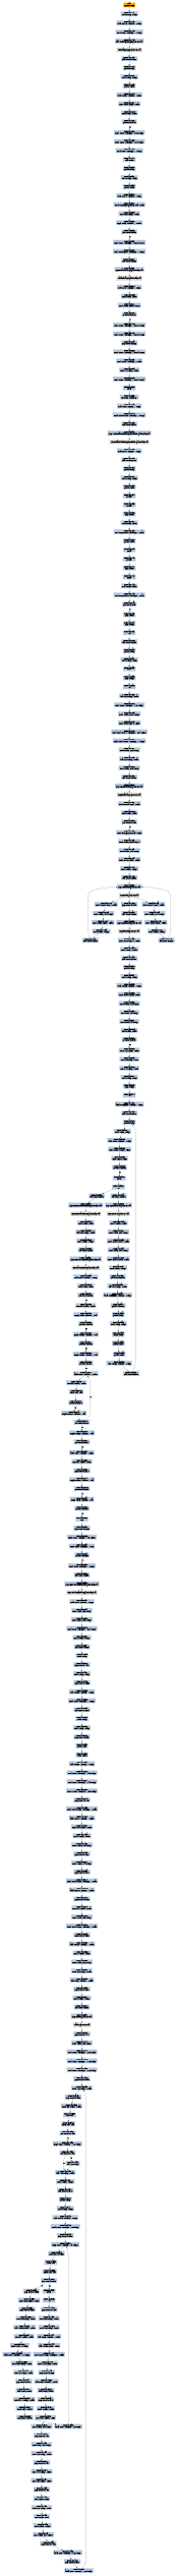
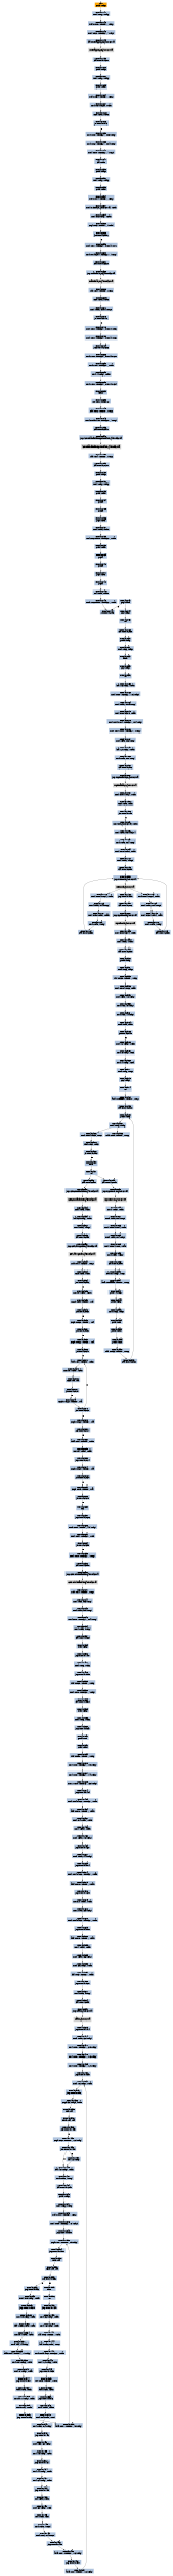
  digraph {
    node [color=lightsteelblue fillcolor=lightsteelblue shape=rectangle style=filled]
    edge [color="#000000"]
    n1 [color=lightgrey fillcolor=orange label="start\npushl %ebp"]
    n2 [label="0x00401141\nmovl %esp, %ebp"]
    n3 [label="0x00401143\nsubl $0x18<UINT8>, %esp"]
    n4 [label="0x00401146\nmovl $0x2<UINT32>, (%esp)"]
    n5 [label="0x0040114d\ncall __set_app_type@msvcrt.dll"]
    n6 [color=lightgrey fillcolor=lightgrey label="__set_app_type@msvcrt.dll"]
    n7 [label="0x00401153\ncall 0x00401020"]
    n8 [label="0x00401020\npushl %ebp"]
    n9 [label="0x00401021\nmovl %esp, %ebp"]
    n10 [label="0x00401023\npushl %ebx"]
    n11 [label="0x00401024\nsubl $0x34<UINT8>, %esp"]
    n12 [label="0x00401027\nmovl 0x0040f2f0, %eax"]
    n13 [label="0x0040102c\ntestl %eax, %eax"]
    n14 [label="0x0040102e\nje 0x0040104c"]
    n15 [label="0x00401030\nmovl $0x0<UINT32>, 0x8(%esp)"]
    n16 [label="0x00401038\nmovl $0x2<UINT32>, 0x4(%esp)"]
    n17 [label="0x00401040\nmovl $0x0<UINT32>, (%esp)"]
    n18 [label="0x00401047\ncall %eax"]
    n19 [label="0x004025b0\npushl %ebp"]
    n20 [label="0x004025b1\nmovl %esp, %ebp"]
    n21 [label="0x004025b3\npushl %ebx"]
    n22 [label="0x004025b4\nsubl $0x14<UINT8>, %esp"]
    n23 [label="0x004025b7\nmovl _winmajor@msvcrt.dll, %edx"]
    n24 [label="0x004025bd\nmovl 0xc(%ebp), %eax"]
    n25 [label="0x004025c0\ncmpl $0x3<UINT8>, (%edx)"]
    n26 [label="0x004025c3\njbe 0x004025f6"]
    n27 [label="0x004025f6\nmovl $0x1<UINT32>, 0x0041007c"]
    n28 [label="0x00402600\nmovl $0x40f2b4<UINT32>, (%esp)"]
    n29 [label="0x00402607\ncall 0x00402f68"]
    n30 [label="0x00402f68\njmp LoadLibraryA@kernel32.dll"]
    n31 [color=lightgrey fillcolor=lightgrey label="LoadLibraryA@kernel32.dll"]
    n32 [label="0x0040260c\nsubl $0x4<UINT8>, %esp"]
    n33 [label="0x0040260f\ntestl %eax, %eax"]
    n34 [label="0x00402611\nmovl %eax, 0x00410020"]
    n35 [label="0x00402616\nje 0x00402716"]
    n36 [label="0x00402716\nmovl $0x0<UINT32>, 0x0041005c"]
    n37 [label="0x00402720\nmovl $0x0<UINT32>, 0x0041006c"]
    n38 [label="0x0040272a\njmp 0x004026c6"]
    n39 [label="0x004026c6\nmovl $0x0<UINT32>, 0x00410020"]
    n40 [label="0x004026d0\nmovl $0x1<UINT32>, %eax"]
    n41 [label="0x004026d5\nmovl -4(%ebp), %ebx"]
    n42 [label="0x009026d8\nmovl $0x0<UINT32>, 0x00410034"]
    n43 [label="0x004026e2\nleave "]
    n44 [label="0x004026e3\nret $0xc<UINT16>"]
    n45 [label="0x00401049\nsubl $0xc<UINT8>, %esp"]
    n46 [label="0x0040104c\nmovl $0x401180<UINT32>, (%esp)"]
    n47 [label="0x00401053\ncall 0x00402f40"]
    n48 [label="0x00402f40\njmp SetUnhandledExceptionFilter@kernel32.dll"]
    n49 [color=lightgrey fillcolor=lightgrey label="SetUnhandledExceptionFilter@kernel32.dll"]
    n50 [label="0x00401058\nsubl $0x4<UINT8>, %esp"]
    n51 [label="0x0040105b\ncall 0x00402730"]
    n52 [label="0x00402730\npushl %ebp"]
    n53 [label="0x00402731\nmovl %esp, %ebp"]
    n54 [label="0x00402733\npushl %ebx"]
    n55 [label="0x00402734\npushfl "]
    n56 [label="0x00402735\npushfl "]
    n57 [label="0x00402736\npopl %eax"]
    n58 [label="0x00402737\nmovl %eax, %edx"]
    n59 [label="0x00402739\nxorl $0x200000<UINT32>, %eax"]
    n60 [label="0x0040273e\npushl %eax"]
    n61 [label="0x0040273f\npopfl "]
    n62 [label="0x00402740\npushfl "]
    n63 [label="0x00402741\npopl %eax"]
    n64 [label="0x00402742\npopfl "]
    n65 [label="0x00402743\nxorl %edx, %eax"]
    n66 [label="0x00402745\ntestl $0x200000<UINT32>, %eax"]
    n67 [label="0x0040274a\nje 0x004027f3"]
    n68 [label="0x004027f3\npopl %ebx"]
    n69 [label="0x004027f4\npopl %ebp"]
    n70 [label="0x004027f5\nret"]
    n71 [label="0x00401060\ncall 0x00402ca0"]
    n72 [label="0x00402ca0\npushl %ebp"]
    n73 [label="0x00402ca1\nmovl %esp, %ebp"]
    n74 [label="0x00402ca3\nfninit "]
    n75 [label="0x00402ca5\npopl %ebp"]
    n76 [label="0x00402ca6\nret"]
    n77 [label="0x00401065\nleal -16(%ebp), %eax"]
    n78 [label="0x00401068\nmovl $0x0<UINT32>, -16(%ebp)"]
    n79 [label="0x0040106f\nmovl %eax, 0x10(%esp)"]
    n80 [label="0x00401073\nmovl 0x0040f270, %eax"]
    n81 [label="0x00401078\nmovl $0x410004<UINT32>, 0x4(%esp)"]
    n82 [label="0x00401080\nmovl $0x410000<UINT32>, (%esp)"]
    n83 [label="0x00401087\nmovl %eax, 0xc(%esp)"]
    n84 [label="0x0040108b\nleal -12(%ebp), %eax"]
    n85 [label="0x0040108e\nmovl %eax, 0x8(%esp)"]
    n86 [label="0x00401092\ncall 0x00402ec0"]
    n87 [label="0x00402ec0\njmp __getmainargs@msvcrt.dll"]
    n88 [color=lightgrey fillcolor=lightgrey label="__getmainargs@msvcrt.dll"]
    n89 [label="0x00401097\nmovl 0x00410024, %eax"]
    n90 [label="0x0040109c\ntestl %eax, %eax"]
    n91 [label="0x0040109e\njne 0x004010f0"]
    n92 [label="0x004010f0\nmovl _iob@msvcrt.dll, %ebx"]
    n93 [label="0x004010f6\nmovl %eax, 0x0040f274"]
    n94 [label="0x004010fb\nmovl %eax, 0x4(%esp)"]
    n95 [label="0x004010ff\nmovl 0x10(%ebx), %eax"]
    n96 [label="0x00401102\nmovl %eax, (%esp)"]
    n97 [label="0x00401105\ncall 0x00402ee0"]
    n98 [label="0x00402ee0\njmp _setmode@msvcrt.dll"]
    n99 [color=lightgrey fillcolor=lightgrey label="_setmode@msvcrt.dll"]
    n100 [label="0x0040110a\nmovl 0x00410024, %eax"]
    n101 [label="0x0040111e\nmovl 0x00410024, %eax"]
    n102 [label="0x00401132\njmp 0x004010a0"]
    n103 [label="0x0040110f\nmovl %eax, 0x4(%esp)"]
    n104 [label="0x00401123\nmovl %eax, 0x4(%esp)"]
    n105 [label="0x004010a0\ncall 0x00402ec8"]
    n106 [label="0x00401113\nmovl 0x30(%ebx), %eax"]
    n107 [label="0x00401116\nmovl %eax, (%esp)"]
    n108 [label="0x00401119\ncall 0x00402ee0"]
    n109 [label="0x00401127\nmovl 0x50(%ebx), %eax"]
    n110 [label="0x0040112a\nmovl %eax, (%esp)"]
    n111 [label="0x0040112d\ncall 0x00402ee0"]
    n112 [label="0x00402ec8\njmp __p__fmode@msvcrt.dll"]
    n113 [color=lightgrey fillcolor=lightgrey label="__p__fmode@msvcrt.dll"]
    n114 [label="0x004010a5\nmovl 0x0040f274, %edx"]
    n115 [label="0x004010ab\nmovl %edx, (%eax)"]
    n116 [label="0x004010ad\ncall 0x00402950"]
    n117 [label="0x00402950\npushl %ebp"]
    n118 [label="0x00402951\nmovl %esp, %ebp"]
    n119 [label="0x00402953\nsubl $0x38<UINT8>, %esp"]
    n120 [label="0x00402956\nmovl 0x0041002c, %eax"]
    n121 [label="0x0040295b\nmovl %ebx, -12(%ebp)"]
    n122 [label="0x0040295e\nmovl %esi, -8(%ebp)"]
    n123 [label="0x00402961\nmovl %edi, -4(%ebp)"]
    n124 [label="0x00402964\ntestl %eax, %eax"]
    n125 [label="0x00402966\nje 0x00402975"]
    n126 [label="0x00402968\nmovl -12(%ebp), %ebx"]
    n127 [label="0x0040296b\nmovl -8(%ebp), %esi"]
    n128 [label="0x0040296e\nmovl -4(%ebp), %edi"]
    n129 [label="0x00408971\nmovl %ebp, %esp"]
    n130 [label="0x00402973\npopl %ebp"]
    n131 [label="0x00402974\nret"]
    n132 [label="0x004010b2\nandl $0xfffffff0<UINT8>, %esp"]
    n133 [label="0x004010b5\ncall 0x00402b80"]
    n134 [label="0x00402b80\npushl %ebp"]
    n135 [label="0x00402b81\nmovl %esp, %ebp"]
    n136 [label="0x00402b83\nsubl $0x8<UINT8>, %esp"]
    n137 [label="0x00402b86\nmovl 0x00410030, %ecx"]
    n138 [label="0x00402b8c\ntestl %ecx, %ecx"]
    n139 [label="0x00402b8e\nje 0x00402b92"]
    n140 [label="0x00402b90\nleave "]
    n141 [label="0x00402b91\nret"]
    n142 [label="0x004010ba\ncall 0x00402ed0"]
    n143 [label="0x00402bb8\ncall 0x00402fb0"]
    n144 [label="0x00402ed0\njmp __p__environ@msvcrt.dll"]
    n145 [label="0x00402fb0\njmp GetCommandLineA@kernel32.dll"]
    n146 [color=lightgrey fillcolor=lightgrey label="__p__environ@msvcrt.dll"]
    n147 [label="0x004010bf\nmovl (%eax), %eax"]
    n148 [label="0x004010c1\nmovl %eax, 0x8(%esp)"]
    n149 [label="0x004010c5\nmovl 0x00410004, %eax"]
    n150 [label="0x004010ca\nmovl %eax, 0x4(%esp)"]
    n151 [label="0x004010ce\nmovl 0x00410000, %eax"]
    n152 [label="0x004010d3\nmovl %eax, (%esp)"]
    n153 [label="0x004010d6\ncall 0x00402ba0"]
    n154 [label="0x00402ba0\nleal 0x4(%esp), %ecx"]
    n155 [label="0x00402ba4\nandl $0xfffffff0<UINT8>, %esp"]
    n156 [label="0x00402ba7\npushl -4(%ecx)"]
    n157 [label="0x00402baa\npushl %ebp"]
    n158 [label="0x00402bab\nmovl %esp, %ebp"]
    n159 [label="0x00402bad\npushl %esi"]
    n160 [label="0x00402bae\npushl %ebx"]
    n161 [label="0x00402baf\npushl %ecx"]
    n162 [label="0x00402bb0\nsubl $0x6c<UINT8>, %esp"]
    n163 [label="0x00402bb3\ncall 0x00402b80"]
    n164 [color=lightgrey fillcolor=lightgrey label="GetCommandLineA@kernel32.dll"]
    n165 [label="0x00402bbd\nmovl %eax, %ebx"]
    n166 [label="0x00402bbf\nleal -92(%ebp), %eax"]
    n167 [label="0x00402bc2\nmovl %eax, (%esp)"]
    n168 [label="0x00402bc5\ncall 0x00402fb8"]
    n169 [label="0x00402fb8\njmp GetStartupInfoA@kernel32.dll"]
    n170 [color=lightgrey fillcolor=lightgrey label="GetStartupInfoA@kernel32.dll"]
    n171 [label="0x00402bca\nsubl $0x4<UINT8>, %esp"]
    n172 [label="0x00402bcd\ntestl %ebx, %ebx"]
    n173 [label="0x00402bcf\njne 0x00402bd6"]
    n174 [label="0x00402bd6\nmovzbl (%ebx), %edx"]
    n175 [label="0x00402bd9\ncmpb $0x9<UINT8>, %dl"]
    n176 [label="0x00402bdc\nje 0x00402bd3"]
    n177 [label="0x00402bde\ncmpb $0x20<UINT8>, %dl"]
    n178 [label="0x00402be1\nje 0x00402bd3"]
    n179 [label="0x00402be3\ncmpb $0x22<UINT8>, %dl"]
    n180 [label="0x00402be6\nje 0x00402c70"]
    n181 [label="0x00402c70\naddl $0x1<UINT8>, %ebx"]
    n182 [label="0x00402c73\nmovzbl (%ebx), %eax"]
    n183 [label="0x00402c76\ntestb %al, %al"]
    n184 [label="0x00402c78\nje 0x00402c7e"]
    n185 [label="0x00402c7a\ncmpb $0x22<UINT8>, %al"]
    n186 [label="0x00402c7c\njne 0x00402c70"]
    n187 [label="0x00402c7e\ncmpb $0x22<UINT8>, %al"]
    n188 [label="0x00402c80\njne 0x00402c14"]
    n189 [label="0x00402c82\naddl $0x1<UINT8>, %ebx"]
    n190 [label="0x00402c85\nmovzbl (%ebx), %eax"]
    n191 [label="0x00402c88\njmp 0x00402c14"]
    n192 [label="0x00402c14\ncmpb $0x20<UINT8>, %al"]
    n193 [label="0x00402c16\njne 0x00402c8a"]
    n194 [label="0x00402c8a\ncmpb $0x9<UINT8>, %al"]
    n195 [label="0x00402c8c\nje 0x00402c18"]
    n196 [label="0x00402c8e\nnop "]
    n197 [label="0x00402c90\njmp 0x00402c26"]
    n198 [label="0x00402c26\ntestb $0x1<UINT8>, -48(%ebp)"]
    n199 [label="0x00402c2a\nmovl $0xa<UINT32>, %esi"]
    n200 [label="0x00402c2f\nje 0x00402c35"]
    n201 [label="0x00402c35\nmovl $0x0<UINT32>, (%esp)"]
    n202 [label="0x00402c3c\ncall 0x00402f50"]
    n203 [label="0x00402f50\njmp GetModuleHandleA@kernel32.dll"]
    n204 [color=lightgrey fillcolor=lightgrey label="GetModuleHandleA@kernel32.dll"]
    n205 [label="0x00402c41\nsubl $0x4<UINT8>, %esp"]
    n206 [label="0x00402c44\nmovl %esi, 0xc(%esp)"]
    n207 [label="0x00402c48\nmovl %ebx, 0x8(%esp)"]
    n208 [label="0x00402c4c\nmovl $0x0<UINT32>, 0x4(%esp)"]
    n209 [label="0x00402c54\nmovl %eax, (%esp)"]
    n210 [label="0x00402c57\ncall 0x0040158f"]
    n211 [label="0x0040158f\npushl %ebp"]
    n212 [label="0x00401590\njmp 0x004014b7"]
    n213 [label="0x004014b7\nmovl %esp, %ebp"]
    n214 [label="0x004014b9\njmp 0x00401595"]
    n215 [label="0x00401595\nsubl $0x28<UINT8>, %esp"]
    n216 [label="0x00401598\nmovl $0x0<UINT32>, (%esp)"]
    n217 [label="0x0040159f\ncall 0x0040155d"]
    n218 [label="0x0040155d\npushl %ebp"]
    n219 [label="0x0040155e\nmovl %esp, %ebp"]
    n220 [label="0x00401560\njmp 0x004015fb"]
    n221 [label="0x004015fb\npushl %esi"]
    n222 [label="0x004015fc\npushl %ebx"]
    n223 [label="0x004015fd\nsubl $0x50<UINT8>, %esp"]
    n224 [label="0x00401600\nmovl $0x0<UINT32>, -48(%ebp)"]
    n225 [label="0x00401607\nmovl $0x0<UINT32>, -44(%ebp)"]
    n226 [label="0x0040160e\nmovw $0x0<UINT16>, -38(%ebp)"]
    n227 [label="0x00401614\njmp 0x0040145f"]
    n228 [label="0x0040145f\nmovl $0x404060<UINT32>, %eax"]
    n229 [label="0x00401464\naddl $0x10<UINT8>, %eax"]
    n230 [label="0x00401467\nmovl 0x4(%eax), %edx"]
    n231 [label="0x0040146a\nmovl (%eax), %eax"]
    n232 [label="0x0040146c\nmovl %eax, -48(%ebp)"]
    n233 [label="0x0040146f\njmp 0x00401627"]
    n234 [label="0x00401627\nmovl %edx, -44(%ebp)"]
    n235 [label="0x0040162a\njmp 0x00401514"]
    n236 [label="0x00401514\nmovl $0x404060<UINT32>, %eax"]
    n237 [label="0x00401519\naddl $0x1e<UINT8>, %eax"]
    n238 [label="0x0040151c\njmp 0x00401619"]
    n239 [label="0x00401619\nmovzwl (%eax), %eax"]
    n240 [label="0x0040161c\nmovw %ax, -38(%ebp)"]
    n241 [label="0x00401620\nmovl $0x404060<UINT32>, %eax"]
    n242 [label="0x00401625\njmp 0x004015e0"]
    n243 [label="0x004015e0\naddl $0x18<UINT8>, %eax"]
    n244 [label="0x004015e3\nmovl (%eax), %eax"]
    n245 [label="0x004015e5\nmovl %eax, -36(%ebp)"]
    n246 [label="0x004015e8\nmovl -36(%ebp), %eax"]
    n247 [label="0x004015eb\nshll $0x3<UINT8>, %eax"]
    n248 [label="0x004015ee\njmp 0x00401521"]
    n249 [label="0x00401521\nmovl %eax, (%esp)"]
    n250 [label="0x00401524\ncall 0x00402ef0"]
    n251 [label="0x00402ef0\njmp malloc@msvcrt.dll"]
    n252 [color=lightgrey fillcolor=lightgrey label="malloc@msvcrt.dll"]
    n253 [label="0x00401529\njmp 0x00401474"]
    n254 [label="0x00401474\nmovl %eax, -32(%ebp)"]
    n255 [label="0x00401477\nmovl $0x0<UINT32>, -28(%ebp)"]
    n256 [label="0x0040147e\nmovl $0x0<UINT32>, -16(%ebp)"]
    n257 [label="0x00401485\nmovl $0x0<UINT32>, -12(%ebp)"]
    n258 [label="0x0040148c\njmp 0x004015db"]
    n259 [label="0x004015db\nmovl -16(%ebp), %eax"]
    n260 [label="0x004015de\njmp 0x004015b6"]
    n261 [label="0x004015b6\ncmpl -36(%ebp), %eax"]
    n262 [label="0x004015b9\nsetl %al"]
    n263 [label="0x004015bc\ntestb %al, %al"]
    n264 [label="0x004015be\njne 0x004014d5"]
    n265 [label="0x004014d5\ncmpl $0x2<UINT8>, -12(%ebp)"]
    n266 [label="0x004014d9\njne 0x004014de"]
    n267 [label="0x004014de\nleal -48(%ebp), %eax"]
    n268 [label="0x004014db\nshll -12(%ebp)"]
    n269 [label="0x004014e1\nmovl %eax, (%esp)"]
    n270 [label="0x004014e4\ncall 0x00401340"]
    n271 [label="0x00401340\npushl %ebp"]
    n272 [label="0x00401341\nmovl %esp, %ebp"]
    n273 [label="0x00401343\nsubl $0x10<UINT8>, %esp"]
    n274 [label="0x00401346\nmovl $0x0<UINT32>, -8(%ebp)"]
    n275 [label="0x0040134d\njmp 0x004015b0"]
    n276 [label="0x004015b0\ncmpl $0x7<UINT8>, -8(%ebp)"]
    n277 [label="0x004015b4\njmp 0x00401550"]
    n278 [label="0x00401550\nsetle %al"]
    n279 [label="0x00401553\ntestb %al, %al"]
    n280 [label="0x00401555\njne 0x00401352"]
    n281 [label="0x00401352\njmp 0x004015f3"]
    n282 [label="0x0040155b\nleave "]
    n283 [label="0x004015f3\nmovl 0x8(%ebp), %edx"]
    n284 [label="0x0040155c\nret"]
    n285 [label="0x004015f6\njmp 0x0040152e"]
    n286 [label="0x0040152e\nmovl -8(%ebp), %eax"]
    n287 [label="0x00401531\nleal (%edx,%eax), %eax"]
    n288 [label="0x00401534\nmovzbl (%eax), %eax"]
    n289 [label="0x00401537\nmovb %al, -1(%ebp)"]
    n290 [label="0x0040153a\naddb $0x4<UINT8>, -1(%ebp)"]
    n291 [label="0x0040153e\nmovl 0x8(%ebp), %edx"]
    n292 [label="0x00401541\nmovl -8(%ebp), %eax"]
    n293 [label="0x00401544\njmp 0x00401507"]
    n294 [label="0x00401507\naddl %eax, %edx"]
    n295 [label="0x00401509\nmovzbl -1(%ebp), %eax"]
    n296 [label="0x0040150d\nmovb %al, (%edx)"]
    n297 [label="0x0040150f\njmp 0x004015ac"]
    n298 [label="0x004015ac\naddl $0x1<UINT8>, -8(%ebp)"]
    n299 [label="0x004014e9\njmp 0x0040143b"]
    n300 [label="0x0040143b\nmovl -32(%ebp), %eax"]
    n301 [label="0x0040143e\nmovl -16(%ebp), %edx"]
    n302 [label="0x00401441\nshll $0x3<UINT8>, %edx"]
    n303 [label="0x00401444\nleal (%eax,%edx), %ecx"]
    n304 [label="0x00401447\nmovl $0x404060<UINT32>, %eax"]
    n305 [label="0x0040144c\nmovl -12(%ebp), %edx"]
    n306 [label="0x0040144f\njmp 0x00401565"]
    n307 [label="0x00401565\nshll $0x3<UINT8>, %edx"]
    n308 [label="0x00401568\naddl %edx, %eax"]
    n309 [label="0x0040156a\njmp 0x00401546"]
    n310 [label="0x00401546\nmovl (%eax), %ebx"]
    n311 [label="0x00401548\nmovl 0x4(%eax), %esi"]
    n312 [label="0x0040154b\nmovl %ebx, -64(%ebp)"]
    n313 [label="0x0040154e\njmp 0x004014fc"]
    n314 [label="0x004014fc\nmovl %esi, -60(%ebp)"]
    n315 [label="0x004014ff\nmovl -48(%ebp), %eax"]
    n316 [label="0x00401502\njmp 0x00401454"]
    n317 [label="0x00401454\nmovl -44(%ebp), %edx"]
    n318 [label="0x00401457\nmovl -64(%ebp), %ebx"]
    n319 [label="0x0040145a\njmp 0x004014ee"]
    n320 [label="0x004014ee\nxorl %eax, %ebx"]
    n321 [label="0x004014f0\nmovl -60(%ebp), %esi"]
    n322 [label="0x004014f3\nxorl %edx, %esi"]
    n323 [label="0x004014f5\nmovl %ebx, (%ecx)"]
    n324 [label="0x004014f7\nmovl %esi, 0x4(%ecx)"]
    n325 [label="0x004014fa\njmp 0x004014ae"]
    n326 [label="0x004014ae\naddl $0x1<UINT8>, -16(%ebp)"]
    n327 [label="0x004014b2\njmp 0x004015d7"]
    n328 [label="0x004015d7\naddl $0x1<UINT8>, -12(%ebp)"]
    n1 -> n2
    n2 -> n3
    n3 -> n4
    n4 -> n5
    n5 -> n6
    n6 -> n7
    n7 -> n8
    n8 -> n9
    n9 -> n10
    n10 -> n11
    n11 -> n12
    n12 -> n13
    n13 -> n14
    n14 -> n15 [label=F]
    n15 -> n16
    n16 -> n17
    n17 -> n18
    n18 -> n19
    n19 -> n20
    n20 -> n21
    n21 -> n22
    n22 -> n23
    n23 -> n24
    n24 -> n25
    n25 -> n26
    n26 -> n27 [label=T]
    n27 -> n28
    n28 -> n29
    n29 -> n30
    n30 -> n31
    n31 -> n32
    n32 -> n33
    n33 -> n34
    n34 -> n35
    n35 -> n36 [label=T]
    n36 -> n37
    n37 -> n38
    n38 -> n39
    n39 -> n40
    n40 -> n41
    n41 -> n42
    n42 -> n43
    n43 -> n44
    n44 -> n45
    n45 -> n46
    n46 -> n47
    n47 -> n48
    n48 -> n49
    n49 -> n50
    n50 -> n51
    n51 -> n52
    n52 -> n53
    n53 -> n54
    n54 -> n55
    n55 -> n56
    n56 -> n57
    n57 -> n58
    n58 -> n59
    n59 -> n60
    n60 -> n61
    n61 -> n62
    n62 -> n63
    n63 -> n64
    n64 -> n65
    n65 -> n66
    n66 -> n67
-   n67 -> n68 [label=T]
+   n68 -> n67 [label=T]
    n68 -> n69
    n69 -> n70
    n70 -> n71
    n71 -> n72
    n72 -> n73
    n73 -> n74
    n74 -> n75
    n75 -> n76
    n76 -> n77
    n77 -> n78
    n78 -> n79
    n79 -> n80
    n80 -> n81
    n81 -> n82
    n82 -> n83
    n83 -> n84
    n84 -> n85
    n85 -> n86
    n86 -> n87
    n87 -> n88
    n88 -> n89
    n89 -> n90
    n90 -> n91
    n91 -> n92 [label=T]
    n92 -> n93
    n93 -> n94
    n94 -> n95
    n95 -> n96
    n96 -> n97
    n97 -> n98
    n98 -> n99
    n99 -> n100
    n99 -> n101
    n99 -> n102
    n100 -> n103
    n101 -> n104
    n102 -> n105
    n103 -> n106
    n104 -> n109
    n105 -> n112
    n106 -> n107
    n107 -> n108
    n108 -> n98
    n109 -> n110
    n110 -> n111
    n111 -> n98
    n112 -> n113
    n113 -> n114
    n114 -> n115
    n115 -> n116
    n116 -> n117
    n117 -> n118
    n118 -> n119
    n119 -> n120
    n120 -> n121
    n121 -> n122
    n122 -> n123
    n123 -> n124
    n124 -> n125
    n125 -> n126 [label=F]
    n126 -> n127
    n127 -> n128
    n128 -> n129
    n129 -> n130
    n130 -> n131
    n131 -> n132
    n132 -> n133
    n133 -> n134
    n134 -> n135
    n135 -> n136
-   n136 -> n137
+   n135 -> n137
    n137 -> n138
    n138 -> n139
    n139 -> n140 [label=F]
    n140 -> n141
    n141 -> n142
    n141 -> n143
    n142 -> n144
    n143 -> n145
    n144 -> n146
    n145 -> n164
    n146 -> n147
    n147 -> n148
    n148 -> n149
    n149 -> n150
    n150 -> n151
    n151 -> n152
    n152 -> n153
    n153 -> n154
    n154 -> n155
    n155 -> n156
    n156 -> n157
    n157 -> n158
    n158 -> n159
    n159 -> n160
    n160 -> n161
    n161 -> n162
    n162 -> n163
    n163 -> n134
    n164 -> n165
    n165 -> n166
    n166 -> n167
    n167 -> n168
    n168 -> n169
    n169 -> n170
    n170 -> n171
    n171 -> n172
    n172 -> n173
    n173 -> n174 [label=T]
    n174 -> n175
    n175 -> n176
    n176 -> n177 [label=F]
    n177 -> n178
    n178 -> n179 [label=F]
    n179 -> n180
    n180 -> n181 [label=T]
    n181 -> n182
    n182 -> n183
    n183 -> n184
    n184 -> n185 [label=F]
    n185 -> n186
    n186 -> n181 [label=T]
    n186 -> n187 [label=F]
    n187 -> n188
    n188 -> n189 [label=F]
    n189 -> n190
    n190 -> n191
    n191 -> n192
    n192 -> n193
    n193 -> n194 [label=T]
    n194 -> n195
    n195 -> n196 [label=F]
    n196 -> n197
    n197 -> n198
    n198 -> n199
    n199 -> n200
    n200 -> n201 [label=T]
    n201 -> n202
    n202 -> n203
    n203 -> n204
    n204 -> n205
    n205 -> n206
    n206 -> n207
    n207 -> n208
    n208 -> n209
    n209 -> n210
    n210 -> n211
    n211 -> n212
    n212 -> n213
    n213 -> n214
    n214 -> n215
    n215 -> n216
    n216 -> n217
    n217 -> n218
    n218 -> n219
    n219 -> n220
    n220 -> n221
    n221 -> n222
    n222 -> n223
    n223 -> n224
    n224 -> n225
    n225 -> n226
    n226 -> n227
    n227 -> n228
    n228 -> n229
    n229 -> n230
    n230 -> n231
    n231 -> n232
    n232 -> n233
    n233 -> n234
    n234 -> n235
    n235 -> n236
    n236 -> n237
    n237 -> n238
    n238 -> n239
    n239 -> n240
    n240 -> n241
    n241 -> n242
    n242 -> n243
    n243 -> n244
    n244 -> n245
    n245 -> n246
    n246 -> n247
    n247 -> n248
    n248 -> n249
    n249 -> n250
    n250 -> n251
    n251 -> n252
    n252 -> n253
    n253 -> n254
    n254 -> n255
    n255 -> n256
    n256 -> n257
    n257 -> n258
    n258 -> n259
    n259 -> n260
    n260 -> n261
    n261 -> n262
    n262 -> n263
    n263 -> n264
    n264 -> n265 [label=T]
    n265 -> n266
    n266 -> n267 [label=T]
    n266 -> n268 [label=F]
    n267 -> n269
    n268 -> n267
    n269 -> n270
    n270 -> n271
    n271 -> n272
    n272 -> n273
    n273 -> n274
    n274 -> n275
    n275 -> n276
    n276 -> n277
    n277 -> n278
    n278 -> n279
    n279 -> n280
    n280 -> n281 [label=T]
    n280 -> n282 [label=F]
    n281 -> n283
    n282 -> n284
    n283 -> n285
    n284 -> n299
    n285 -> n286
    n286 -> n287
    n287 -> n288
    n288 -> n289
    n289 -> n290
    n290 -> n291
    n291 -> n292
    n292 -> n293
    n293 -> n294
    n294 -> n295
    n295 -> n296
    n296 -> n297
    n297 -> n298
    n298 -> n276
    n299 -> n300
    n300 -> n301
    n301 -> n302
    n302 -> n303
    n303 -> n304
    n304 -> n305
    n305 -> n306
    n306 -> n307
    n307 -> n308
    n308 -> n309
    n309 -> n310
    n310 -> n311
    n311 -> n312
    n312 -> n313
    n313 -> n314
    n314 -> n315
    n315 -> n316
    n316 -> n317
    n317 -> n318
    n318 -> n319
    n319 -> n320
    n320 -> n321
    n321 -> n322
    n322 -> n323
    n323 -> n324
    n324 -> n325
    n325 -> n326
    n326 -> n327
    n327 -> n328
    n328 -> n259
  }
